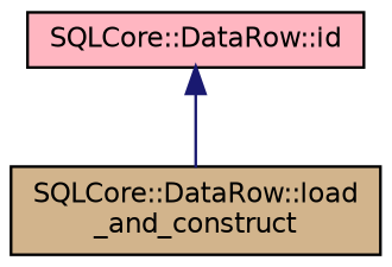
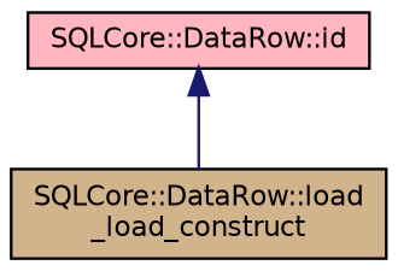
  digraph {
    rankdir=TB
    node [color=black fontname=Helvetica fontsize=10 shape=record style=filled]
    n1 [fillcolor=lightpink fontcolor=black height=0.2 label="SQLCore::DataRow::id" width=0.4]
-   n2 [fillcolor=tan height=0.2 label="SQLCore::DataRow::load\l_and_construct" width=0.4]
+   n2 [fillcolor=tan height=0.2 label="SQLCore::DataRow::load\l_load_construct" width=0.4]
    n1 -> n2 [color=midnightblue dir=back fontname=Helvetica fontsize=10 labelfontname=Helvetica labelfontsize=10 style=solid]
  }
